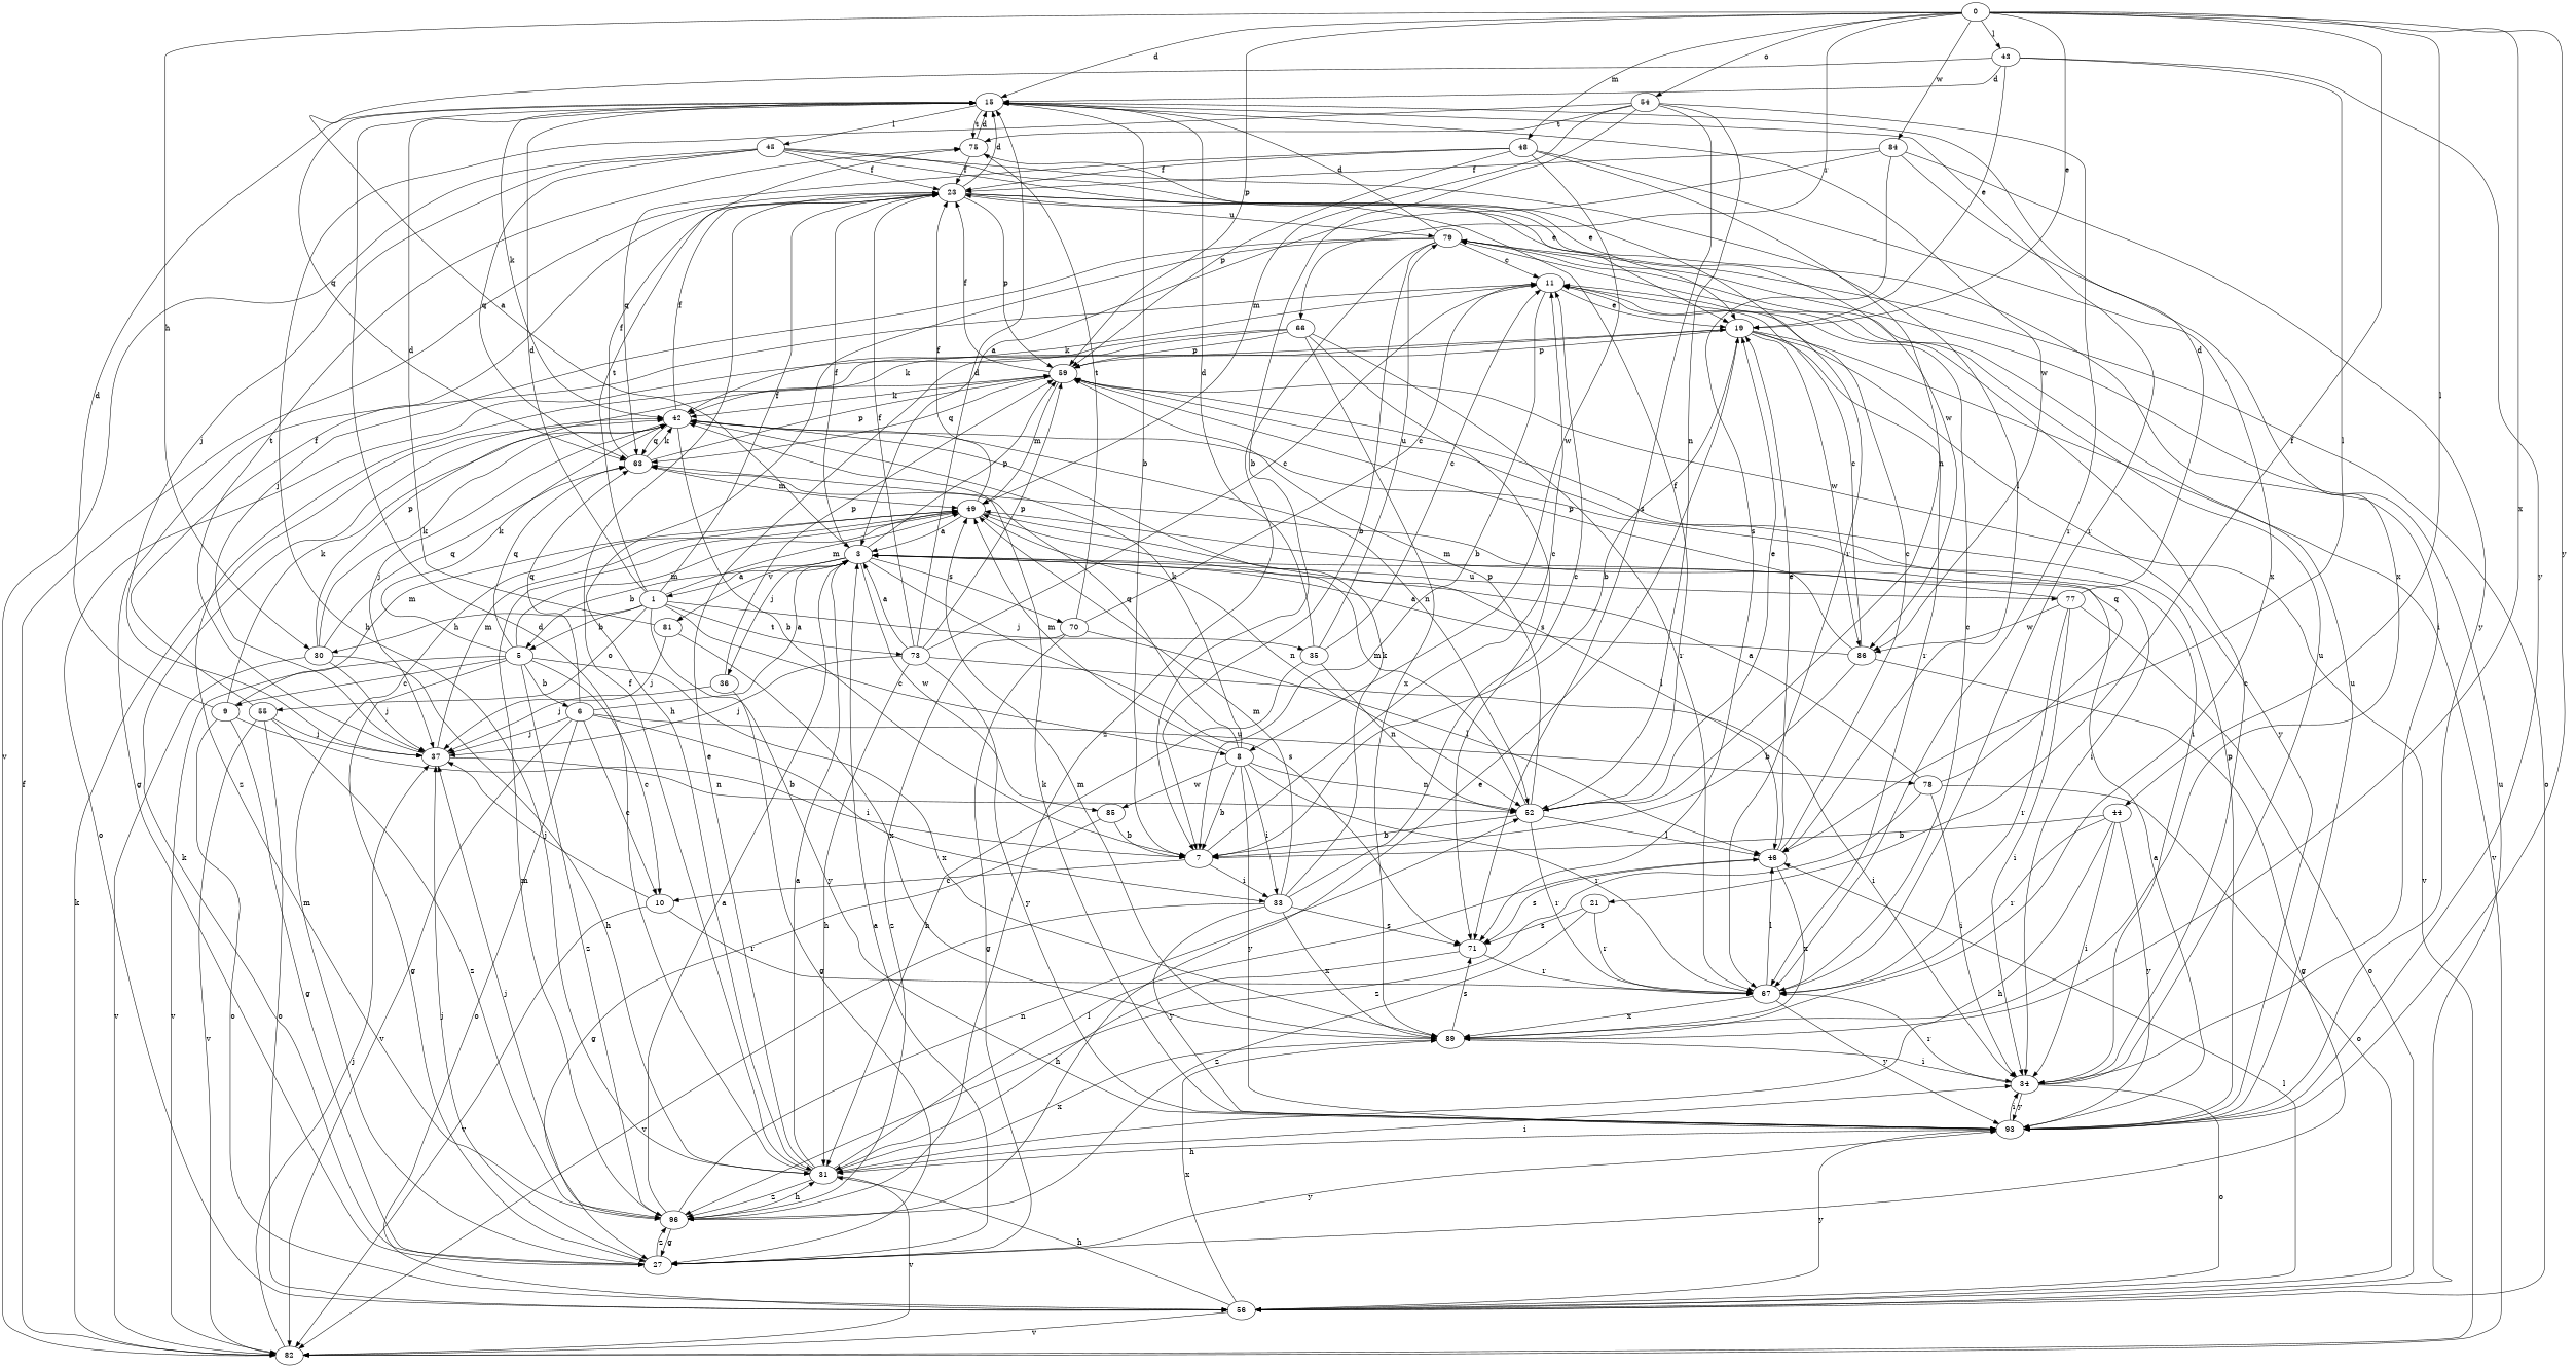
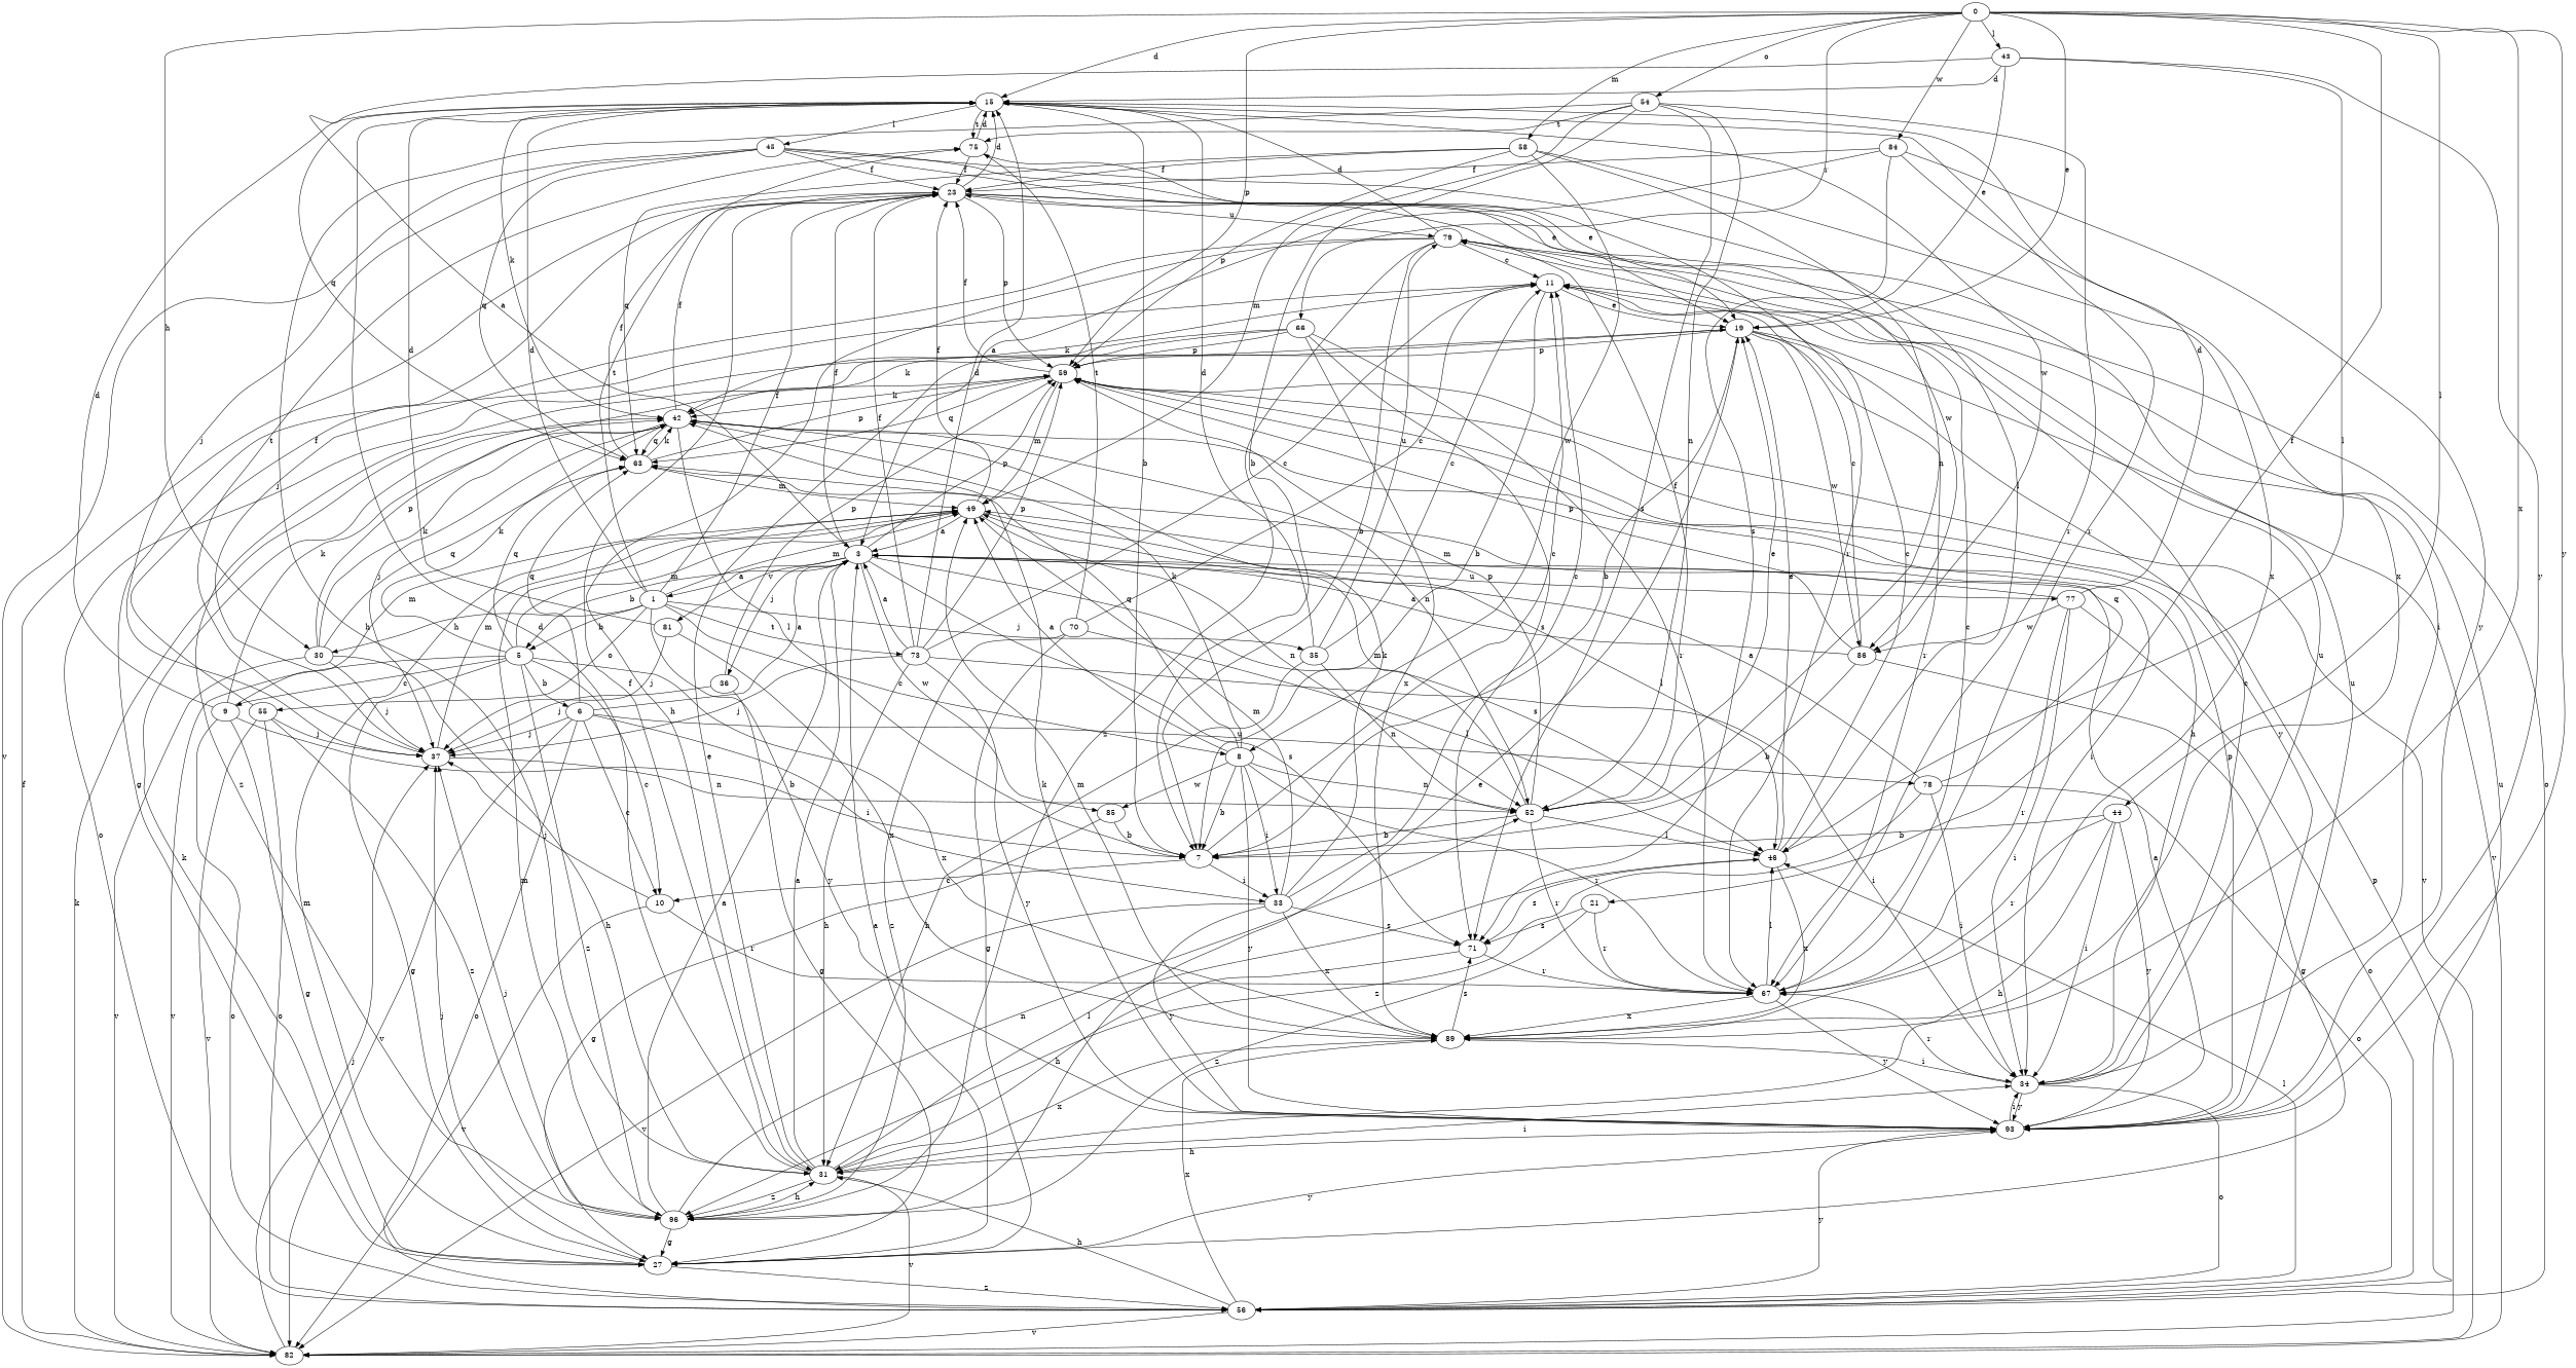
  strict digraph {
    0
    15
    19
    21
    30
    43
    44
-   48
+   48 [label=58]
    54
    59
    66
    84
    89
    93
    75
    42
    63
    7
    67
    45
    86
    82
    71
    96
    37
    31
    3
    46
    34
    8
    23
    52
    49
    56
    79
    1
    5
    35
    55
    73
    6
    9
    10
    27
    85
    33
    11
    36
    70
    77
    81
    78
    0 -> 15 [label=d]
    0 -> 19 [label=e]
    0 -> 21 [label=f]
    0 -> 30 [label=h]
    0 -> 43 [label=l]
    0 -> 44 [label=l]
    0 -> 48 [label=m]
    0 -> 54 [label=o]
    0 -> 59 [label=p]
    0 -> 66 [label=r]
    0 -> 84 [label=w]
    0 -> 89 [label=x]
    0 -> 93 [label=y]
    15 -> 75 [label=t]
    15 -> 42 [label=k]
    15 -> 63 [label=q]
    15 -> 7 [label=b]
    15 -> 67 [label=r]
    15 -> 45 [label=l]
    15 -> 86 [label=w]
    19 -> 59 [label=p]
    19 -> 93 [label=y]
    19 -> 42 [label=k]
    19 -> 7 [label=b]
    19 -> 67 [label=r]
    19 -> 86 [label=w]
    19 -> 82 [label=v]
    21 -> 67 [label=r]
    21 -> 71 [label=s]
    21 -> 96 [label=z]
    30 -> 59 [label=p]
    30 -> 42 [label=k]
    30 -> 63 [label=q]
    30 -> 82 [label=v]
    30 -> 37 [label=j]
    30 -> 31 [label=h]
    43 -> 15 [label=d]
    43 -> 19 [label=e]
    43 -> 93 [label=y]
    43 -> 3 [label=a]
    43 -> 46 [label=l]
    44 -> 93 [label=y]
    44 -> 7 [label=b]
    44 -> 67 [label=r]
    44 -> 31 [label=h]
    44 -> 34 [label=i]
    48 -> 59 [label=p]
    48 -> 89 [label=x]
    48 -> 63 [label=q]
    48 -> 8 [label=w]
    48 -> 23 [label=f]
    48 -> 52 [label=n]
    54 -> 75 [label=t]
    54 -> 7 [label=b]
    54 -> 67 [label=r]
    54 -> 71 [label=s]
    54 -> 31 [label=h]
    54 -> 52 [label=n]
    54 -> 49 [label=m]
    59 -> 42 [label=k]
    59 -> 63 [label=q]
    59 -> 82 [label=v]
-   59 -> 34 [label=i]
+   59 -> 34 [label=h]
    59 -> 23 [label=f]
    59 -> 49 [label=m]
    66 -> 59 [label=p]
    66 -> 89 [label=x]
    66 -> 67 [label=r]
    66 -> 71 [label=s]
    66 -> 96 [label=z]
    66 -> 56 [label=o]
    84 -> 89 [label=x]
    84 -> 93 [label=y]
    84 -> 71 [label=s]
    84 -> 3 [label=a]
    84 -> 23 [label=f]
    89 -> 71 [label=s]
    89 -> 34 [label=i]
    89 -> 49 [label=m]
    93 -> 59 [label=p]
    93 -> 42 [label=k]
    93 -> 31 [label=h]
    93 -> 3 [label=a]
    93 -> 34 [label=i]
    93 -> 79 [label=u]
    75 -> 15 [label=d]
    75 -> 19 [label=e]
    75 -> 23 [label=f]
    42 -> 63 [label=q]
-   42 -> 7 [label=b]
+   42 -> 7 [label=l]
    42 -> 37 [label=j]
    42 -> 34 [label=i]
    42 -> 23 [label=f]
    42 -> 52 [label=n]
    63 -> 59 [label=p]
    63 -> 42 [label=k]
    63 -> 23 [label=f]
    63 -> 49 [label=m]
    7 -> 10 [label=c]
    7 -> 33 [label=i]
    7 -> 11 [label=c]
    67 -> 89 [label=x]
    67 -> 93 [label=y]
    67 -> 46 [label=l]
    67 -> 11 [label=c]
    45 -> 19 [label=e]
    45 -> 63 [label=q]
    45 -> 67 [label=r]
    45 -> 82 [label=v]
    45 -> 37 [label=j]
    45 -> 46 [label=l]
    45 -> 23 [label=f]
    86 -> 59 [label=p]
    86 -> 7 [label=b]
    86 -> 3 [label=a]
    86 -> 27 [label=g]
    86 -> 11 [label=c]
+   82 -> 59 [label=p]
    82 -> 42 [label=k]
    82 -> 37 [label=j]
    82 -> 23 [label=f]
    71 -> 67 [label=r]
    71 -> 31 [label=h]
    96 -> 19 [label=e]
    96 -> 37 [label=j]
    96 -> 31 [label=h]
    96 -> 3 [label=a]
    96 -> 52 [label=n]
    96 -> 49 [label=m]
    96 -> 27 [label=g]
    37 -> 75 [label=t]
    37 -> 52 [label=n]
    37 -> 49 [label=m]
    31 -> 15 [label=d]
    31 -> 19 [label=e]
    31 -> 89 [label=x]
    31 -> 82 [label=v]
    31 -> 96 [label=z]
    31 -> 3 [label=a]
    31 -> 46 [label=l]
    31 -> 34 [label=i]
    31 -> 23 [label=f]
    3 -> 59 [label=p]
    3 -> 71 [label=s]
    3 -> 23 [label=f]
    3 -> 1 [label=a]
    3 -> 5 [label=b]
    3 -> 85 [label=w]
    3 -> 36 [label=j]
-   3 -> 70 [label=s]
+   3 -> 46 [label=s]
    3 -> 77 [label=u]
    3 -> 81 [label=v]
    46 -> 19 [label=e]
    46 -> 89 [label=x]
    46 -> 71 [label=s]
    46 -> 11 [label=c]
    34 -> 93 [label=y]
    34 -> 67 [label=r]
    34 -> 56 [label=o]
    34 -> 79 [label=u]
    34 -> 11 [label=c]
    8 -> 93 [label=y]
    8 -> 42 [label=k]
    8 -> 63 [label=q]
    8 -> 7 [label=b]
    8 -> 67 [label=r]
    8 -> 52 [label=n]
-   8 -> 49 [label=m]
+   8 -> 49 [label=a]
    8 -> 85 [label=w]
    8 -> 33 [label=i]
    23 -> 15 [label=d]
    23 -> 59 [label=p]
    23 -> 86 [label=w]
    23 -> 34 [label=i]
    23 -> 79 [label=u]
    52 -> 19 [label=e]
    52 -> 59 [label=p]
    52 -> 7 [label=b]
    52 -> 67 [label=r]
    52 -> 46 [label=l]
    52 -> 23 [label=f]
    52 -> 49 [label=m]
    49 -> 3 [label=a]
    49 -> 46 [label=l]
    49 -> 23 [label=f]
    49 -> 52 [label=n]
    56 -> 89 [label=x]
    56 -> 93 [label=y]
    56 -> 82 [label=v]
    56 -> 31 [label=h]
    56 -> 46 [label=l]
    56 -> 79 [label=u]
    79 -> 15 [label=d]
    79 -> 7 [label=b]
    79 -> 96 [label=z]
    79 -> 37 [label=j]
    79 -> 31 [label=h]
    79 -> 56 [label=o]
    79 -> 11 [label=c]
    1 -> 15 [label=d]
    1 -> 30 [label=h]
    1 -> 93 [label=y]
    1 -> 75 [label=t]
    1 -> 8 [label=c]
    1 -> 23 [label=f]
    1 -> 49 [label=m]
    1 -> 5 [label=b]
    1 -> 35 [label=j]
    1 -> 55 [label=o]
    1 -> 73 [label=t]
    5 -> 89 [label=x]
    5 -> 42 [label=k]
    5 -> 63 [label=q]
    5 -> 82 [label=v]
    5 -> 96 [label=z]
    5 -> 49 [label=m]
    5 -> 6 [label=b]
    5 -> 9 [label=c]
    5 -> 10 [label=c]
    5 -> 27 [label=g]
    35 -> 15 [label=d]
    35 -> 31 [label=h]
    35 -> 52 [label=n]
    35 -> 79 [label=u]
    35 -> 11 [label=c]
    55 -> 82 [label=v]
    55 -> 96 [label=z]
    55 -> 37 [label=j]
    55 -> 23 [label=f]
    55 -> 56 [label=o]
    73 -> 15 [label=d]
    73 -> 59 [label=p]
    73 -> 93 [label=y]
    73 -> 37 [label=j]
    73 -> 31 [label=h]
    73 -> 3 [label=a]
    73 -> 34 [label=i]
    73 -> 23 [label=f]
    73 -> 11 [label=c]
    6 -> 63 [label=q]
    6 -> 82 [label=v]
    6 -> 37 [label=j]
    6 -> 3 [label=a]
    6 -> 56 [label=o]
    6 -> 10 [label=c]
    6 -> 33 [label=i]
    6 -> 78 [label=u]
    9 -> 15 [label=d]
    9 -> 42 [label=k]
    9 -> 7 [label=b]
    9 -> 49 [label=m]
    9 -> 56 [label=o]
    9 -> 27 [label=g]
    10 -> 67 [label=r]
    10 -> 82 [label=v]
    10 -> 37 [label=j]
    27 -> 93 [label=y]
    27 -> 42 [label=k]
-   27 -> 96 [label=z]
+   27 -> 56 [label=z]
    27 -> 37 [label=j]
    27 -> 3 [label=a]
    27 -> 49 [label=m]
    85 -> 7 [label=b]
    85 -> 27 [label=g]
    33 -> 89 [label=x]
    33 -> 93 [label=y]
    33 -> 42 [label=k]
    33 -> 82 [label=v]
    33 -> 71 [label=s]
    33 -> 49 [label=m]
    33 -> 11 [label=c]
    11 -> 19 [label=e]
    11 -> 42 [label=k]
    11 -> 7 [label=b]
    11 -> 27 [label=g]
    36 -> 59 [label=p]
    36 -> 37 [label=j]
    36 -> 27 [label=g]
    70 -> 75 [label=t]
    70 -> 96 [label=z]
    70 -> 46 [label=l]
    70 -> 27 [label=g]
    70 -> 11 [label=c]
    77 -> 15 [label=d]
    77 -> 67 [label=r]
    77 -> 86 [label=w]
    77 -> 34 [label=i]
    77 -> 49 [label=m]
    77 -> 56 [label=o]
    81 -> 15 [label=d]
    81 -> 89 [label=x]
    81 -> 37 [label=j]
    78 -> 63 [label=q]
    78 -> 96 [label=z]
    78 -> 3 [label=a]
    78 -> 34 [label=i]
    78 -> 56 [label=o]
  }
